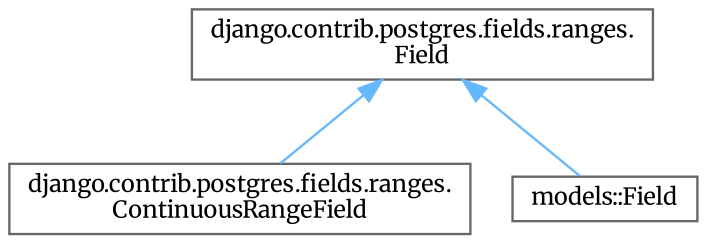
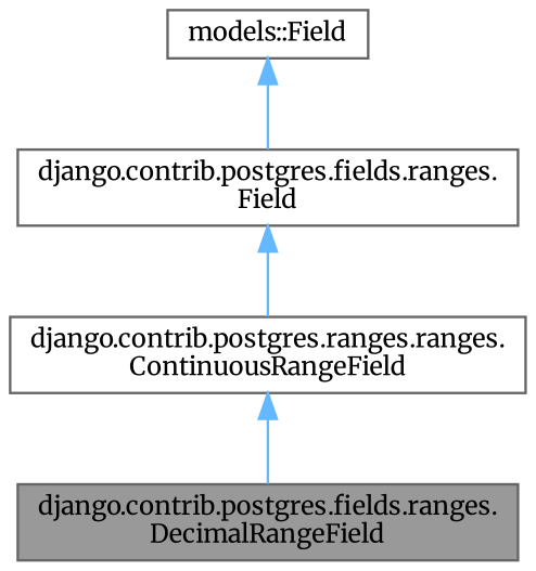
  digraph {
    fontname=Merriweather
    node [color=gray40 fillcolor=white fontname=Merriweather fontsize=10 shape=box style=filled]
    edge [color=steelblue1 dir=back fontname=Merriweather fontsize=10 labelfontname=Helvetica labelfontsize=10 style=solid]
-   n2 [height=0.2 label="django.contrib.postgres.fields.ranges.\lContinuousRangeField" width=0.4]
+   n1 [fillcolor=grey60 fontcolor=black height=0.2 label="django.contrib.postgres.fields.ranges.\lDecimalRangeField" width=0.4]
+   n2 [height=0.2 label="django.contrib.postgres.ranges.ranges.\lContinuousRangeField" width=0.4]
    n3 [height=0.2 label="django.contrib.postgres.fields.ranges.\lField" width=0.4]
    n4 [height=0.2 label="models::Field" width=0.4]
+   n2 -> n1
    n3 -> n2
-   n3 -> n4
+   n4 -> n3
  }
